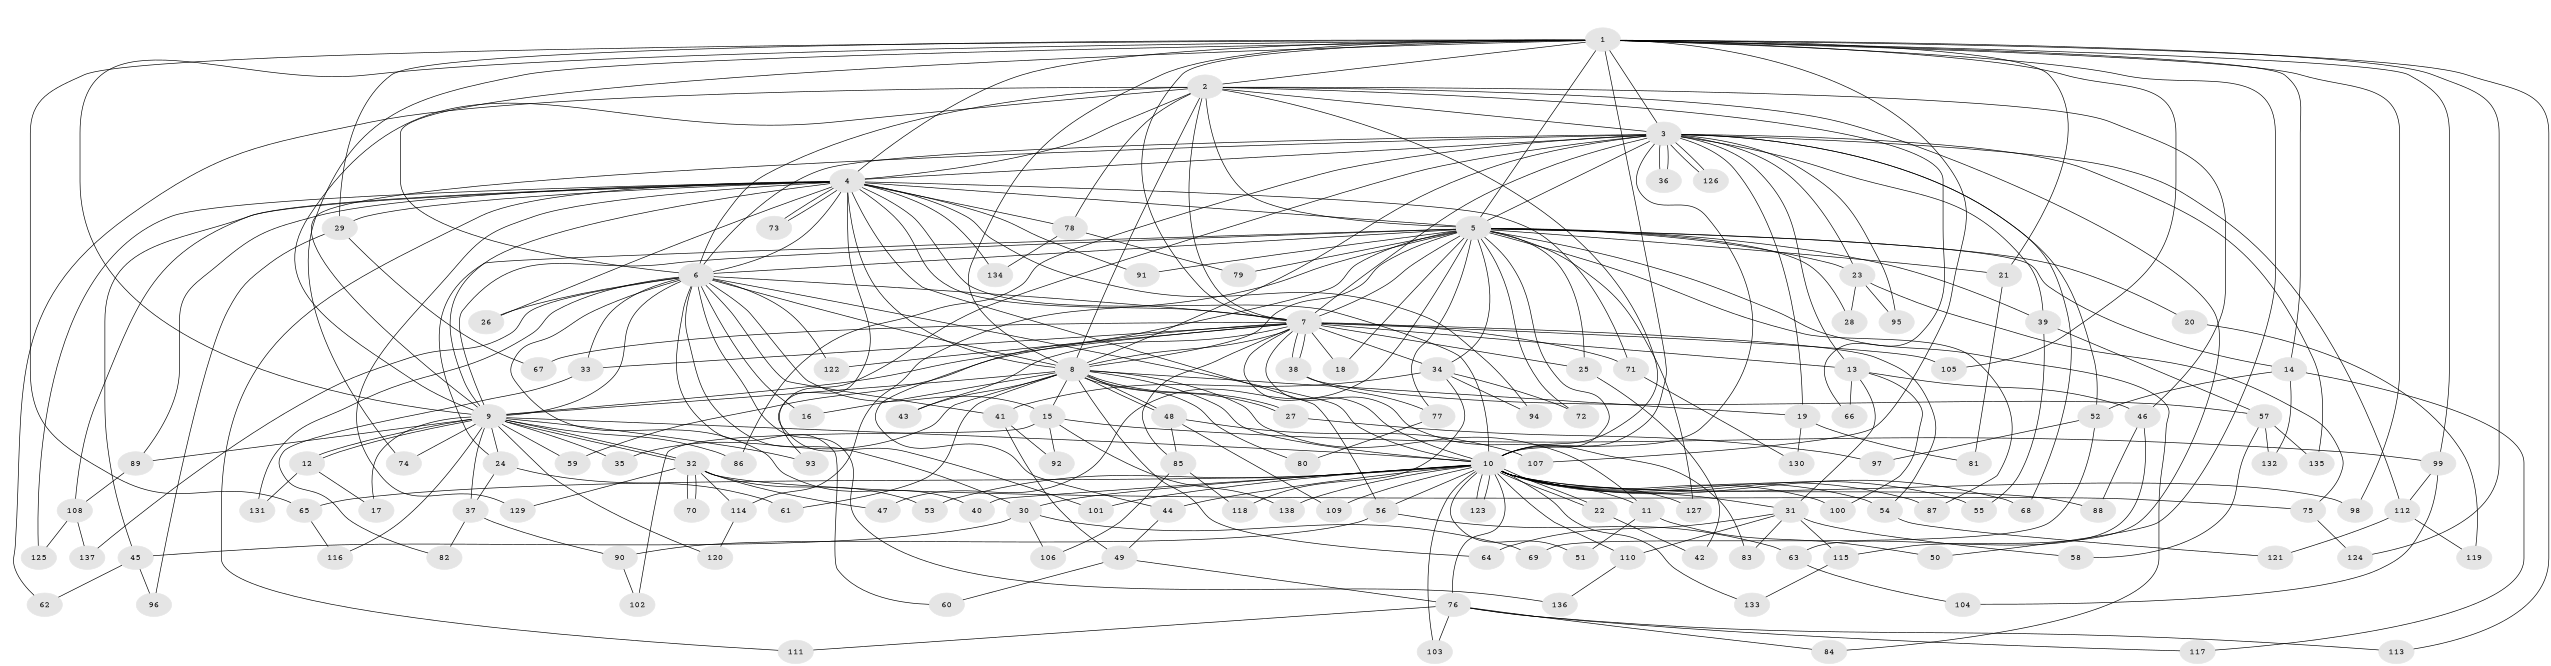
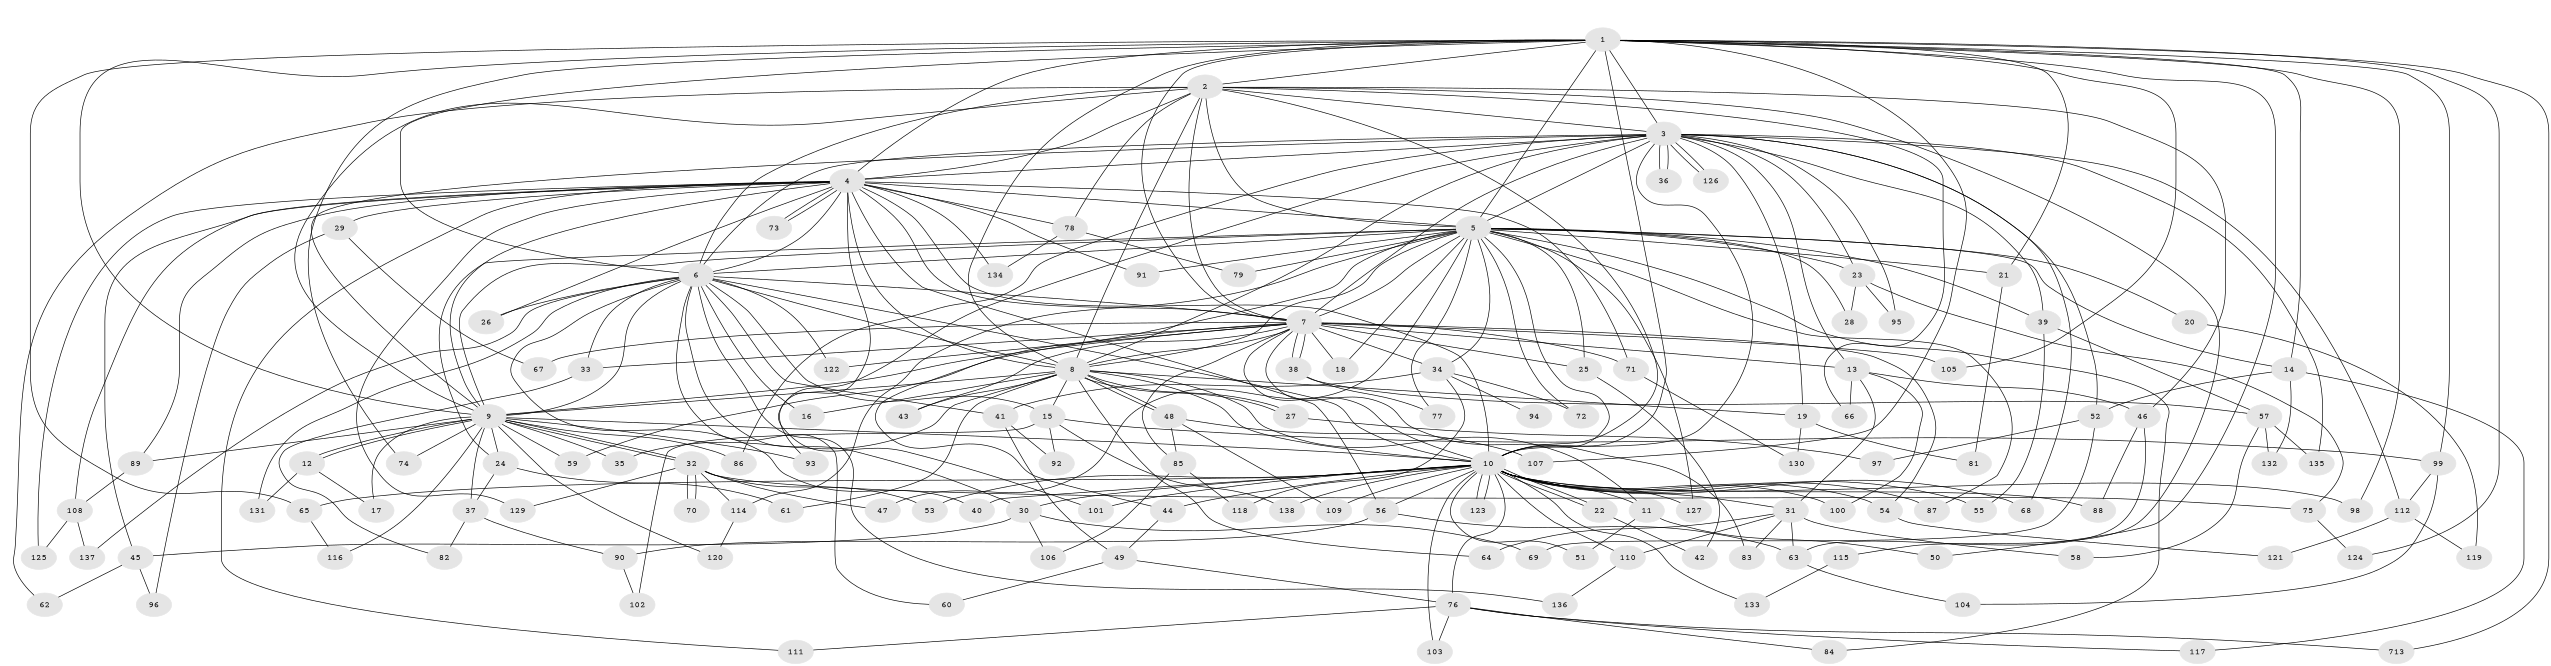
  graph {
    fontname="Courier Prime"
    node [color=gray90 fontname="Courier Prime" style=filled]
    edge [fontname="Courier Prime"]
    1
    2
    3
    4
    5
    6
    7
    8
    9
    10
    14
    21
    29
    50
    65
    74
    98
    99
    105
    107
-   113
+   113 [label=713]
    124
    46
    62
    66
    78
    115
    13
    19
    23
    36
    39
    52
    68
    86
    93
    95
    112
    126
    135
    26
    45
    56
    71
    73
    89
    91
    94
    101
    108
    111
    125
    129
    134
    18
    20
    24
    25
    28
    34
    44
    47
    72
    77
    79
    84
    87
    114
    127
    15
    16
    30
    33
    40
    41
    60
    122
    131
    136
    137
    38
    43
    54
    59
    67
    83
    85
    11
    27
    35
    48
    61
    64
-   80
    12
    17
    32
    37
    116
    120
    22
    31
    51
    53
    55
    76
    88
    100
    103
    109
    110
    123
    133
    138
    117
    132
    81
    96
    104
    63
    130
    75
    57
    97
    69
    119
    121
    90
    42
    118
    49
    92
    102
    106
    82
    70
    58
    1 -- 2
    1 -- 3
    1 -- 4
    1 -- 5
    1 -- 6
    1 -- 7
    1 -- 8
    1 -- 9
    1 -- 10
    1 -- 14
    1 -- 21
-   1 -- 29
    1 -- 50
    1 -- 65
    1 -- 74
    1 -- 98
    1 -- 99
    1 -- 105
    1 -- 107
    1 -- 113
    1 -- 124
    2 -- 3
    2 -- 4
    2 -- 5
    2 -- 6
    2 -- 7
    2 -- 8
    2 -- 9
    2 -- 10
    2 -- 46
    2 -- 62
    2 -- 66
    2 -- 78
    2 -- 115
    3 -- 4
    3 -- 5
    3 -- 6
    3 -- 7
    3 -- 8
    3 -- 9
    3 -- 10
    3 -- 13
    3 -- 19
    3 -- 23
    3 -- 36
    3 -- 36
    3 -- 39
    3 -- 52
    3 -- 68
    3 -- 86
    3 -- 93
    3 -- 95
    3 -- 112
    3 -- 126
    3 -- 126
    3 -- 135
    4 -- 5
    4 -- 6
    4 -- 7
    4 -- 8
    4 -- 9
    4 -- 10
    4 -- 29
    4 -- 78
    4 -- 26
    4 -- 45
    4 -- 56
    4 -- 71
    4 -- 73
    4 -- 73
    4 -- 89
    4 -- 91
-   4 -- 94
    4 -- 101
    4 -- 108
    4 -- 111
    4 -- 125
    4 -- 129
    4 -- 134
    5 -- 6
    5 -- 7
    5 -- 8
    5 -- 9
    5 -- 10
    5 -- 14
    5 -- 21
    5 -- 23
    5 -- 39
    5 -- 91
    5 -- 18
    5 -- 20
    5 -- 24
    5 -- 25
    5 -- 28
    5 -- 34
    5 -- 44
    5 -- 47
    5 -- 72
    5 -- 77
    5 -- 79
    5 -- 84
    5 -- 87
    5 -- 114
    5 -- 127
    6 -- 7
    6 -- 8
    6 -- 9
    6 -- 10
    6 -- 26
    6 -- 15
    6 -- 16
    6 -- 30
    6 -- 33
    6 -- 40
    6 -- 41
    6 -- 60
    6 -- 122
    6 -- 131
    6 -- 136
    6 -- 137
    7 -- 8
    7 -- 9
    7 -- 10
    7 -- 105
    7 -- 13
    7 -- 71
    7 -- 18
    7 -- 25
    7 -- 34
    7 -- 33
    7 -- 122
    7 -- 38
    7 -- 38
    7 -- 43
    7 -- 54
    7 -- 59
    7 -- 67
    7 -- 83
    7 -- 85
    8 -- 9
    8 -- 10
    8 -- 19
    8 -- 15
    8 -- 16
    8 -- 43
    8 -- 11
    8 -- 27
    8 -- 27
    8 -- 35
    8 -- 48
    8 -- 48
    8 -- 61
    8 -- 64
-   8 -- 80
    9 -- 10
    9 -- 74
    9 -- 86
    9 -- 93
    9 -- 89
    9 -- 24
    9 -- 59
    9 -- 35
    9 -- 12
    9 -- 12
    9 -- 17
    9 -- 32
    9 -- 32
    9 -- 37
    9 -- 116
    9 -- 120
    10 -- 65
    10 -- 98
    10 -- 68
    10 -- 56
    10 -- 101
    10 -- 44
    10 -- 87
    10 -- 127
    10 -- 30
    10 -- 40
    10 -- 54
    10 -- 11
    10 -- 22
    10 -- 22
    10 -- 31
    10 -- 51
    10 -- 53
    10 -- 55
    10 -- 76
    10 -- 88
    10 -- 100
    10 -- 103
    10 -- 109
    10 -- 110
    10 -- 123
    10 -- 123
    10 -- 133
    10 -- 138
    14 -- 52
    14 -- 117
    14 -- 132
    21 -- 81
    29 -- 67
    29 -- 96
    65 -- 116
    99 -- 112
    99 -- 104
    46 -- 88
    46 -- 63
    78 -- 134
    78 -- 79
    115 -- 133
    13 -- 46
    13 -- 66
    13 -- 31
    13 -- 100
    19 -- 81
    19 -- 130
    23 -- 95
    23 -- 28
    23 -- 75
    39 -- 55
    39 -- 57
    52 -- 97
    52 -- 69
    112 -- 119
    112 -- 121
    45 -- 62
    45 -- 96
    56 -- 63
    56 -- 90
    71 -- 130
    89 -- 108
    108 -- 125
    108 -- 137
    20 -- 119
    24 -- 61
    24 -- 37
    25 -- 42
    34 -- 94
    34 -- 72
    34 -- 41
    34 -- 118
    44 -- 49
-   77 -- 80
    114 -- 120
    15 -- 99
    15 -- 138
    15 -- 92
    15 -- 102
    30 -- 45
    30 -- 69
    30 -- 106
    33 -- 82
    41 -- 49
    41 -- 92
    38 -- 77
    38 -- 57
    54 -- 121
    85 -- 118
    85 -- 106
    11 -- 50
    11 -- 51
    27 -- 97
    48 -- 107
    48 -- 85
    48 -- 109
    12 -- 131
    12 -- 17
    32 -- 129
    32 -- 47
    32 -- 114
    32 -- 53
    32 -- 75
    32 -- 70
    32 -- 70
    37 -- 90
    37 -- 82
    22 -- 42
-   31 -- 115
+   31 -- 63
    31 -- 83
    31 -- 64
    31 -- 110
    31 -- 58
    76 -- 113
    76 -- 111
    76 -- 84
    76 -- 103
    76 -- 117
    110 -- 136
    63 -- 104
    75 -- 124
    57 -- 135
    57 -- 132
    57 -- 58
    90 -- 102
    49 -- 60
    49 -- 76
  }
